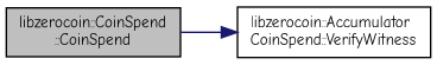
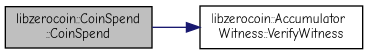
  digraph {
    rankdir=LR
    fontname="Comic Neue"
    node [color=black fontname="Comic Neue" fontsize=10 shape=record style=filled]
    n1 [fillcolor=grey75 fontcolor=black height=0.2 label="libzerocoin::CoinSpend\l::CoinSpend" width=0.4]
-   n2 [fillcolor=white height=0.2 label="libzerocoin::Accumulator\lCoinSpend::VerifyWitness" width=0.4]
+   n2 [fillcolor=white height=0.2 label="libzerocoin::Accumulator\lWitness::VerifyWitness" width=0.4]
    n1 -> n2 [color=midnightblue fontname="Comic Neue" fontsize=10 labelfontname=Helvetica labelfontsize=10 style=solid]
  }
